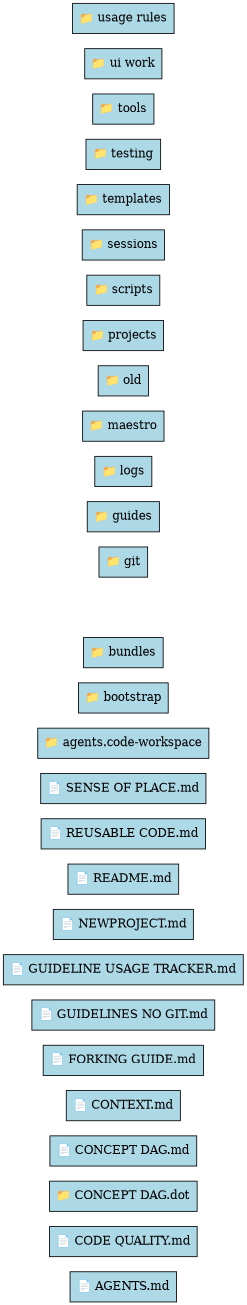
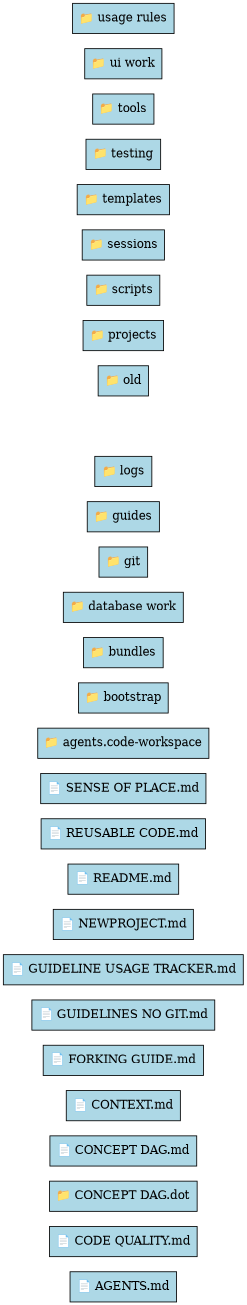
  digraph {
    rankdir=LR
    node [fillcolor=lightblue shape=box style=filled]
    n1 [label="📄 AGENTS.md"]
    n2 [label="📄 CODE QUALITY.md"]
    n3 [label="📁 CONCEPT DAG.dot"]
    n4 [label="📄 CONCEPT DAG.md"]
    n5 [label="📄 CONTEXT.md"]
    n6 [label="📄 FORKING GUIDE.md"]
    n7 [label="📄 GUIDELINES NO GIT.md"]
    n8 [label="📄 GUIDELINE USAGE TRACKER.md"]
    n9 [label="📄 NEWPROJECT.md"]
    n10 [label="📄 README.md"]
    n11 [label="📄 REUSABLE CODE.md"]
    n12 [label="📄 SENSE OF PLACE.md"]
    n13 [label="📁 agents.code-workspace"]
    n14 [label="📁 bootstrap"]
    n15 [label="📁 bundles"]
+   n16 [label="📁 database work"]
    n17 [label="📁 git"]
    n18 [label="📁 guides"]
    n19 [label="📁 logs"]
-   n20 [label="📁 maestro"]
    n21 [label="📁 old"]
    n22 [label="📁 projects"]
    n23 [label="📁 scripts"]
    n24 [label="📁 sessions"]
    n25 [label="📁 templates"]
    n26 [label="📁 testing"]
    n27 [label="📁 tools"]
    n28 [label="📁 ui work"]
    n29 [label="📁 usage rules"]
  }
